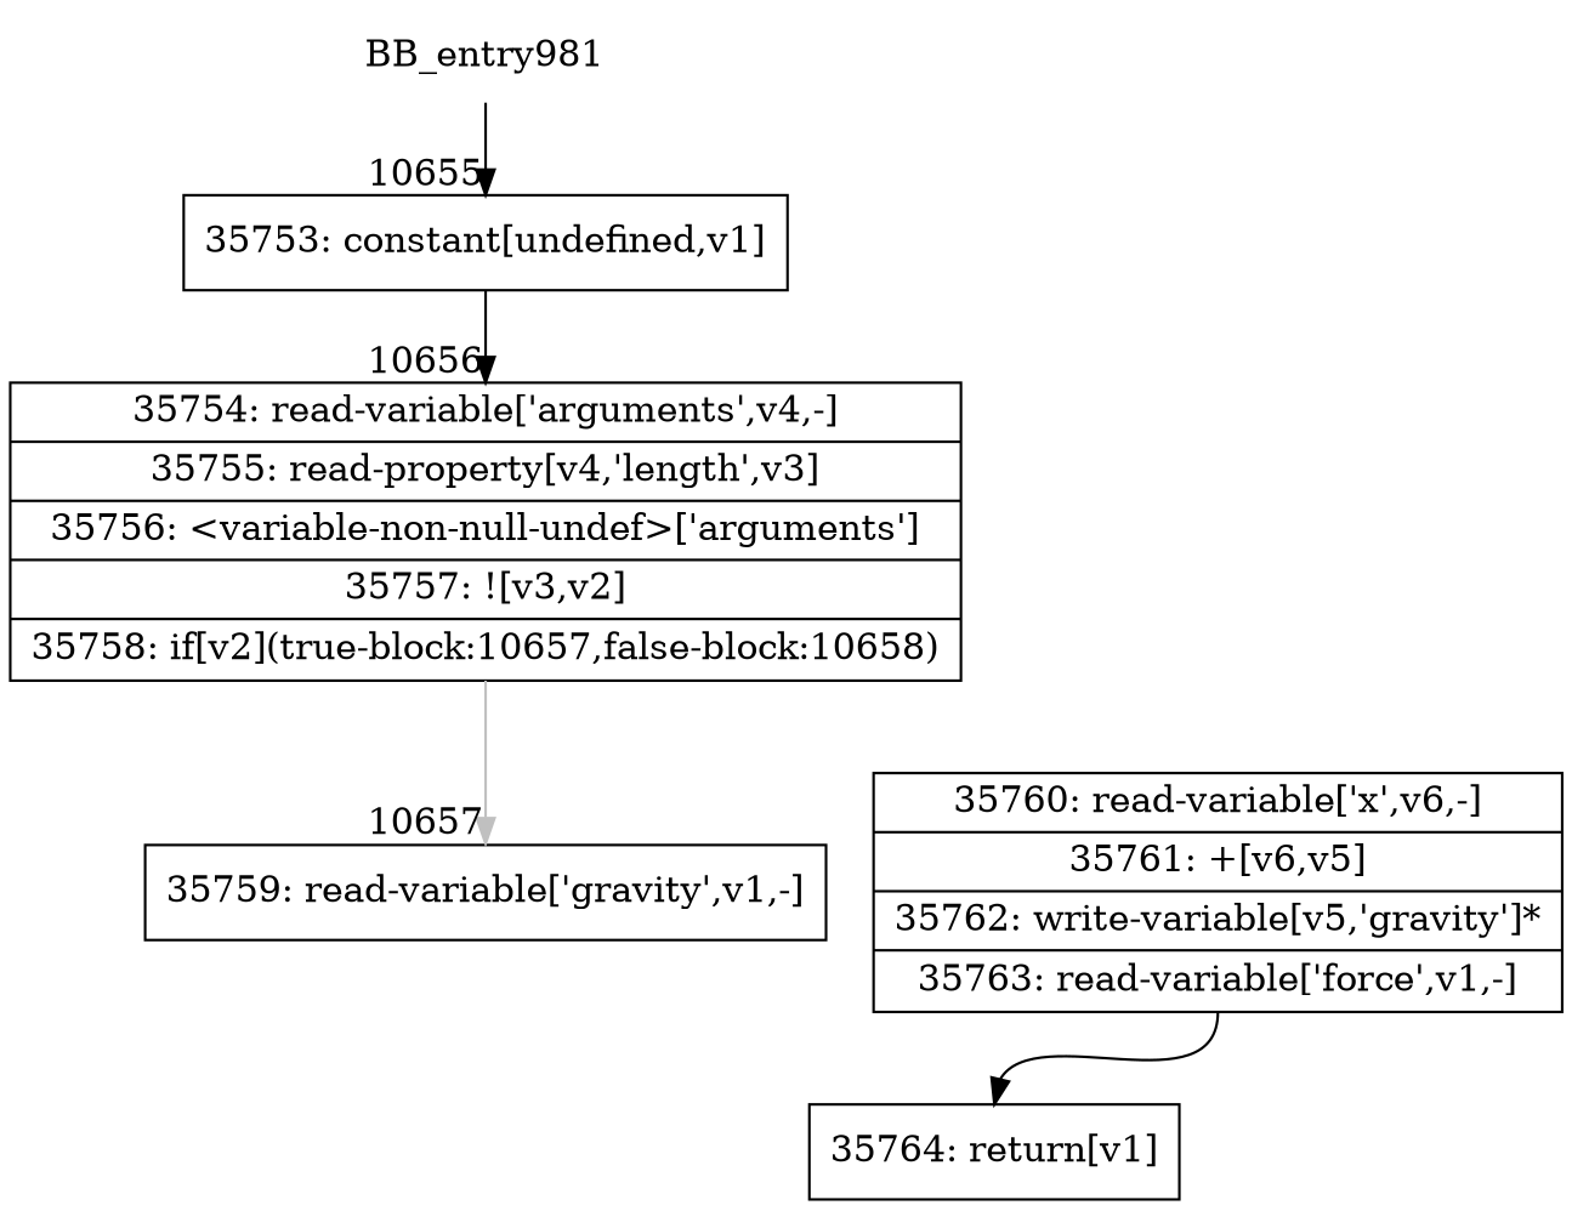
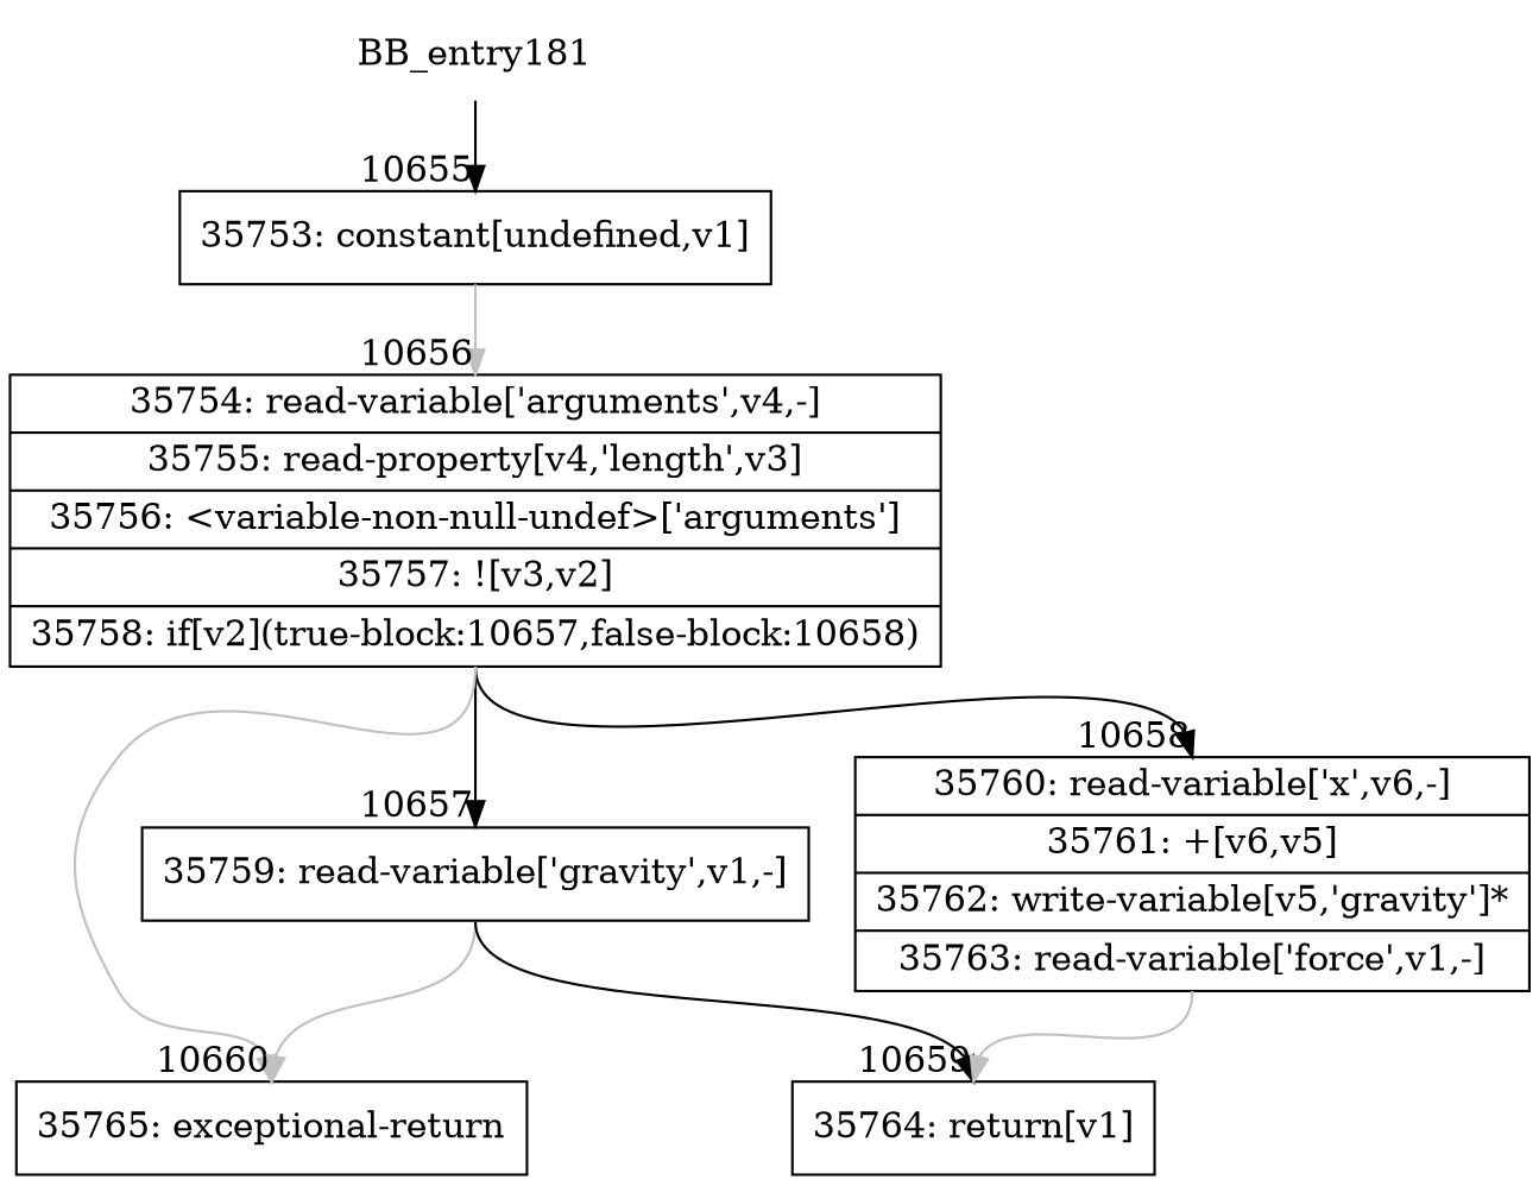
  digraph {
    rankdir=TD
    node [shape=record]
    edge [headport=n tailport=s]
-   BB_entry981 [shape=none]
+   BB_entry981 [shape=none label=BB_entry181]
    n2 [label="{35753: constant[undefined,v1]}"]
    n3 [label="{35754: read-variable['arguments',v4,-]|35755: read-property[v4,'length',v3]|35756: \<variable-non-null-undef\>['arguments']|35757: ![v3,v2]|35758: if[v2](true-block:10657,false-block:10658)}"]
    n4 [label="{35759: read-variable['gravity',v1,-]}"]
    n5 [label="{35760: read-variable['x',v6,-]|35761: +[v6,v5]|35762: write-variable[v5,'gravity']*|35763: read-variable['force',v1,-]}"]
+   n6 [label="{35765: exceptional-return}"]
    n7 [label="{35764: return[v1]}"]
    BB_entry981 -> n2 [headlabel="    10655"]
-   n2 -> n3 [headlabel="      10656"]
-   n3 -> n4 [headlabel="      10657" color=gray]
-   n5 -> n7
+   n2 -> n3 [headlabel="      10656" color=gray]
+   n3 -> n4 [headlabel="      10657"]
+   n3 -> n5 [headlabel="      10658"]
+   n3 -> n6 [color=gray headlabel="      10660"]
+   n4 -> n6 [color=gray]
+   n4 -> n7 [headlabel="      10659"]
+   n5 -> n7 [color=gray]
  }
